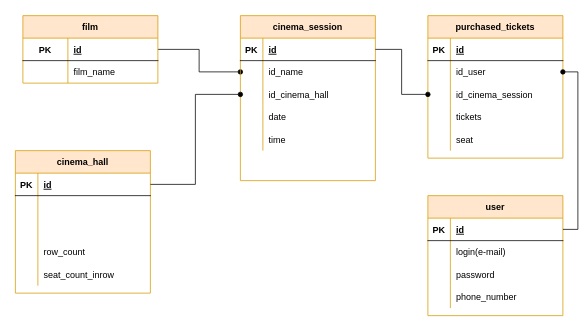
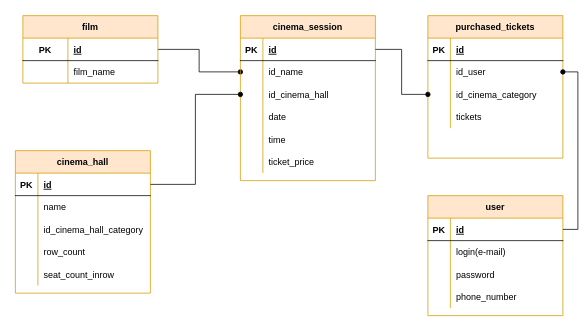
  <mxCell id="0" />
  <mxCell id="1" parent="0" />
  <mxCell id="2" value="purchased_tickets" style="shape=table;startSize=30;container=1;collapsible=1;childLayout=tableLayout;fixedRows=1;rowLines=0;fontStyle=1;align=center;resizeLast=1;fillColor=#ffe6cc;strokeColor=#d79b00;" parent="1" vertex="1"><mxGeometry x="570" y="20" width="180" height="190" as="geometry" /></mxCell>
  <mxCell id="3" value="" style="shape=partialRectangle;collapsible=0;dropTarget=0;pointerEvents=0;fillColor=none;top=0;left=0;bottom=1;right=0;points=[[0,0.5],[1,0.5]];portConstraint=eastwest;" parent="2" vertex="1"><mxGeometry y="30" width="180" height="30" as="geometry" /></mxCell>
  <mxCell id="4" value="PK" style="shape=partialRectangle;connectable=0;fillColor=none;top=0;left=0;bottom=0;right=0;fontStyle=1;overflow=hidden;" parent="3" vertex="1"><mxGeometry width="30" height="30" as="geometry" /></mxCell>
  <mxCell id="5" value="id" style="shape=partialRectangle;connectable=0;fillColor=none;top=0;left=0;bottom=0;right=0;align=left;spacingLeft=6;fontStyle=5;overflow=hidden;" parent="3" vertex="1"><mxGeometry x="30" width="150" height="30" as="geometry" /></mxCell>
  <mxCell id="6" value="" style="shape=partialRectangle;collapsible=0;dropTarget=0;pointerEvents=0;fillColor=none;top=0;left=0;bottom=0;right=0;points=[[0,0.5],[1,0.5]];portConstraint=eastwest;" parent="2" vertex="1"><mxGeometry y="60" width="180" height="30" as="geometry" /></mxCell>
  <mxCell id="7" value="" style="shape=partialRectangle;connectable=0;fillColor=none;top=0;left=0;bottom=0;right=0;editable=1;overflow=hidden;fontStyle=1" parent="6" vertex="1"><mxGeometry width="30" height="30" as="geometry" /></mxCell>
  <mxCell id="8" value="id_user" style="shape=partialRectangle;connectable=0;fillColor=none;top=0;left=0;bottom=0;right=0;align=left;spacingLeft=6;overflow=hidden;" parent="6" vertex="1"><mxGeometry x="30" width="150" height="30" as="geometry" /></mxCell>
  <mxCell id="9" value="" style="shape=partialRectangle;collapsible=0;dropTarget=0;pointerEvents=0;fillColor=none;top=0;left=0;bottom=0;right=0;points=[[0,0.5],[1,0.5]];portConstraint=eastwest;" parent="2" vertex="1"><mxGeometry y="90" width="180" height="30" as="geometry" /></mxCell>
  <mxCell id="10" value="" style="shape=partialRectangle;connectable=0;fillColor=none;top=0;left=0;bottom=0;right=0;editable=1;overflow=hidden;fontStyle=1" parent="9" vertex="1"><mxGeometry width="30" height="30" as="geometry" /></mxCell>
- <mxCell id="11" value="id_cinema_session" style="shape=partialRectangle;connectable=0;fillColor=none;top=0;left=0;bottom=0;right=0;align=left;spacingLeft=6;overflow=hidden;" parent="9" vertex="1"><mxGeometry x="30" width="150" height="30" as="geometry" /></mxCell>
+ <mxCell id="11" value="id_cinema_category" style="shape=partialRectangle;connectable=0;fillColor=none;top=0;left=0;bottom=0;right=0;align=left;spacingLeft=6;overflow=hidden;" parent="9" vertex="1"><mxGeometry x="30" width="150" height="30" as="geometry" /></mxCell>
  <mxCell id="12" value="" style="shape=partialRectangle;collapsible=0;dropTarget=0;pointerEvents=0;fillColor=none;top=0;left=0;bottom=0;right=0;points=[[0,0.5],[1,0.5]];portConstraint=eastwest;" parent="2" vertex="1"><mxGeometry y="120" width="180" height="30" as="geometry" /></mxCell>
  <mxCell id="13" value="" style="shape=partialRectangle;connectable=0;fillColor=none;top=0;left=0;bottom=0;right=0;editable=1;overflow=hidden;" parent="12" vertex="1"><mxGeometry width="30" height="30" as="geometry" /></mxCell>
  <mxCell id="14" value="tickets" style="shape=partialRectangle;connectable=0;fillColor=none;top=0;left=0;bottom=0;right=0;align=left;spacingLeft=6;overflow=hidden;" parent="12" vertex="1"><mxGeometry x="30" width="150" height="30" as="geometry" /></mxCell>
  <mxCell id="15" value="" style="shape=partialRectangle;collapsible=0;dropTarget=0;pointerEvents=0;fillColor=none;top=0;left=0;bottom=0;right=0;points=[[0,0.5],[1,0.5]];portConstraint=eastwest;" parent="2" vertex="1"><mxGeometry y="150" width="180" height="30" as="geometry" /></mxCell>
  <mxCell id="16" value="" style="shape=partialRectangle;connectable=0;fillColor=none;top=0;left=0;bottom=0;right=0;editable=1;overflow=hidden;" parent="15" vertex="1"><mxGeometry width="30" height="30" as="geometry" /></mxCell>
- <mxCell id="17" value="seat" style="shape=partialRectangle;connectable=0;fillColor=none;top=0;left=0;bottom=0;right=0;align=left;spacingLeft=6;overflow=hidden;" parent="15" vertex="1"><mxGeometry x="30" width="150" height="30" as="geometry" /></mxCell>
  <mxCell id="18" value="user" style="shape=table;startSize=30;container=1;collapsible=1;childLayout=tableLayout;fixedRows=1;rowLines=0;fontStyle=1;align=center;resizeLast=1;fillColor=#ffe6cc;strokeColor=#d79b00;" parent="1" vertex="1"><mxGeometry x="570" y="260" width="180" height="160" as="geometry" /></mxCell>
  <mxCell id="19" value="" style="shape=partialRectangle;collapsible=0;dropTarget=0;pointerEvents=0;fillColor=none;top=0;left=0;bottom=1;right=0;points=[[0,0.5],[1,0.5]];portConstraint=eastwest;" parent="18" vertex="1"><mxGeometry y="30" width="180" height="30" as="geometry" /></mxCell>
  <mxCell id="20" value="PK" style="shape=partialRectangle;connectable=0;fillColor=none;top=0;left=0;bottom=0;right=0;fontStyle=1;overflow=hidden;" parent="19" vertex="1"><mxGeometry width="30" height="30" as="geometry" /></mxCell>
  <mxCell id="21" value="id" style="shape=partialRectangle;connectable=0;fillColor=none;top=0;left=0;bottom=0;right=0;align=left;spacingLeft=6;fontStyle=5;overflow=hidden;" parent="19" vertex="1"><mxGeometry x="30" width="150" height="30" as="geometry" /></mxCell>
  <mxCell id="22" value="" style="shape=partialRectangle;collapsible=0;dropTarget=0;pointerEvents=0;fillColor=none;top=0;left=0;bottom=0;right=0;points=[[0,0.5],[1,0.5]];portConstraint=eastwest;" parent="18" vertex="1"><mxGeometry y="60" width="180" height="30" as="geometry" /></mxCell>
  <mxCell id="23" value="" style="shape=partialRectangle;connectable=0;fillColor=none;top=0;left=0;bottom=0;right=0;editable=1;overflow=hidden;" parent="22" vertex="1"><mxGeometry width="30" height="30" as="geometry" /></mxCell>
  <mxCell id="24" value="login(e-mail)" style="shape=partialRectangle;connectable=0;fillColor=none;top=0;left=0;bottom=0;right=0;align=left;spacingLeft=6;overflow=hidden;" parent="22" vertex="1"><mxGeometry x="30" width="150" height="30" as="geometry" /></mxCell>
  <mxCell id="25" value="" style="shape=partialRectangle;collapsible=0;dropTarget=0;pointerEvents=0;fillColor=none;top=0;left=0;bottom=0;right=0;points=[[0,0.5],[1,0.5]];portConstraint=eastwest;" parent="18" vertex="1"><mxGeometry y="90" width="180" height="30" as="geometry" /></mxCell>
  <mxCell id="26" value="" style="shape=partialRectangle;connectable=0;fillColor=none;top=0;left=0;bottom=0;right=0;editable=1;overflow=hidden;" parent="25" vertex="1"><mxGeometry width="30" height="30" as="geometry" /></mxCell>
  <mxCell id="27" value="password" style="shape=partialRectangle;connectable=0;fillColor=none;top=0;left=0;bottom=0;right=0;align=left;spacingLeft=6;overflow=hidden;" parent="25" vertex="1"><mxGeometry x="30" width="150" height="30" as="geometry" /></mxCell>
  <mxCell id="28" value="" style="shape=partialRectangle;collapsible=0;dropTarget=0;pointerEvents=0;fillColor=none;top=0;left=0;bottom=0;right=0;points=[[0,0.5],[1,0.5]];portConstraint=eastwest;" parent="18" vertex="1"><mxGeometry y="120" width="180" height="30" as="geometry" /></mxCell>
  <mxCell id="29" value="" style="shape=partialRectangle;connectable=0;fillColor=none;top=0;left=0;bottom=0;right=0;editable=1;overflow=hidden;" parent="28" vertex="1"><mxGeometry width="30" height="30" as="geometry" /></mxCell>
  <mxCell id="30" value="phone_number" style="shape=partialRectangle;connectable=0;fillColor=none;top=0;left=0;bottom=0;right=0;align=left;spacingLeft=6;overflow=hidden;" parent="28" vertex="1"><mxGeometry x="30" width="150" height="30" as="geometry" /></mxCell>
  <mxCell id="31" style="edgeStyle=orthogonalEdgeStyle;rounded=0;orthogonalLoop=1;jettySize=auto;html=1;exitX=1;exitY=0.5;exitDx=0;exitDy=0;entryX=1;entryY=0.5;entryDx=0;entryDy=0;startArrow=oval;startFill=1;endArrow=none;endFill=0;" parent="1" source="6" target="19" edge="1"><mxGeometry relative="1" as="geometry" /></mxCell>
  <mxCell id="32" style="edgeStyle=elbowEdgeStyle;rounded=0;orthogonalLoop=1;jettySize=auto;html=1;exitX=1;exitY=0.5;exitDx=0;exitDy=0;entryX=0;entryY=0.5;entryDx=0;entryDy=0;startArrow=none;startFill=0;endArrow=oval;endFill=1;" parent="1" source="34" target="44" edge="1"><mxGeometry relative="1" as="geometry" /></mxCell>
  <mxCell id="33" value="film" style="shape=table;startSize=30;container=1;collapsible=1;childLayout=tableLayout;fixedRows=1;rowLines=0;fontStyle=1;align=center;resizeLast=1;fillColor=#ffe6cc;strokeColor=#d79b00;" parent="1" vertex="1"><mxGeometry x="30" y="20" width="180" height="90" as="geometry" /></mxCell>
  <mxCell id="34" value="" style="shape=partialRectangle;collapsible=0;dropTarget=0;pointerEvents=0;fillColor=none;top=0;left=0;bottom=1;right=0;points=[[0,0.5],[1,0.5]];portConstraint=eastwest;" parent="33" vertex="1"><mxGeometry y="30" width="180" height="30" as="geometry" /></mxCell>
  <mxCell id="35" value="PK" style="shape=partialRectangle;connectable=0;fillColor=none;top=0;left=0;bottom=0;right=0;fontStyle=1;overflow=hidden;" parent="34" vertex="1"><mxGeometry width="60" height="30" as="geometry" /></mxCell>
  <mxCell id="36" value="id" style="shape=partialRectangle;connectable=0;fillColor=none;top=0;left=0;bottom=0;right=0;align=left;spacingLeft=6;fontStyle=5;overflow=hidden;" parent="34" vertex="1"><mxGeometry x="60" width="120" height="30" as="geometry" /></mxCell>
  <mxCell id="37" value="" style="shape=partialRectangle;collapsible=0;dropTarget=0;pointerEvents=0;fillColor=none;top=0;left=0;bottom=0;right=0;points=[[0,0.5],[1,0.5]];portConstraint=eastwest;" parent="33" vertex="1"><mxGeometry y="60" width="180" height="30" as="geometry" /></mxCell>
  <mxCell id="38" value="" style="shape=partialRectangle;connectable=0;fillColor=none;top=0;left=0;bottom=0;right=0;editable=1;overflow=hidden;" parent="37" vertex="1"><mxGeometry width="60" height="30" as="geometry" /></mxCell>
  <mxCell id="39" value="film_name" style="shape=partialRectangle;connectable=0;fillColor=none;top=0;left=0;bottom=0;right=0;align=left;spacingLeft=6;overflow=hidden;" parent="37" vertex="1"><mxGeometry x="60" width="120" height="30" as="geometry" /></mxCell>
  <mxCell id="40" value="cinema_session" style="shape=table;startSize=30;container=1;collapsible=1;childLayout=tableLayout;fixedRows=1;rowLines=0;fontStyle=1;align=center;resizeLast=1;fillColor=#ffe6cc;strokeColor=#d79b00;" parent="1" vertex="1"><mxGeometry x="320" y="20" width="180" height="220" as="geometry" /></mxCell>
  <mxCell id="41" value="" style="shape=partialRectangle;collapsible=0;dropTarget=0;pointerEvents=0;fillColor=none;top=0;left=0;bottom=1;right=0;points=[[0,0.5],[1,0.5]];portConstraint=eastwest;" parent="40" vertex="1"><mxGeometry y="30" width="180" height="30" as="geometry" /></mxCell>
  <mxCell id="42" value="PK" style="shape=partialRectangle;connectable=0;fillColor=none;top=0;left=0;bottom=0;right=0;fontStyle=1;overflow=hidden;" parent="41" vertex="1"><mxGeometry width="30" height="30" as="geometry" /></mxCell>
  <mxCell id="43" value="id" style="shape=partialRectangle;connectable=0;fillColor=none;top=0;left=0;bottom=0;right=0;align=left;spacingLeft=6;fontStyle=5;overflow=hidden;" parent="41" vertex="1"><mxGeometry x="30" width="150" height="30" as="geometry" /></mxCell>
  <mxCell id="44" value="" style="shape=partialRectangle;collapsible=0;dropTarget=0;pointerEvents=0;fillColor=none;top=0;left=0;bottom=0;right=0;points=[[0,0.5],[1,0.5]];portConstraint=eastwest;" parent="40" vertex="1"><mxGeometry y="60" width="180" height="30" as="geometry" /></mxCell>
  <mxCell id="45" value="" style="shape=partialRectangle;connectable=0;fillColor=none;top=0;left=0;bottom=0;right=0;editable=1;overflow=hidden;fontStyle=1" parent="44" vertex="1"><mxGeometry width="30" height="30" as="geometry" /></mxCell>
  <mxCell id="46" value="id_name" style="shape=partialRectangle;connectable=0;fillColor=none;top=0;left=0;bottom=0;right=0;align=left;spacingLeft=6;overflow=hidden;" parent="44" vertex="1"><mxGeometry x="30" width="150" height="30" as="geometry" /></mxCell>
  <mxCell id="47" value="" style="shape=partialRectangle;collapsible=0;dropTarget=0;pointerEvents=0;fillColor=none;top=0;left=0;bottom=0;right=0;points=[[0,0.5],[1,0.5]];portConstraint=eastwest;" parent="40" vertex="1"><mxGeometry y="90" width="180" height="30" as="geometry" /></mxCell>
  <mxCell id="48" value="" style="shape=partialRectangle;connectable=0;fillColor=none;top=0;left=0;bottom=0;right=0;editable=1;overflow=hidden;fontStyle=1" parent="47" vertex="1"><mxGeometry width="30" height="30" as="geometry" /></mxCell>
  <mxCell id="49" value="id_cinema_hall" style="shape=partialRectangle;connectable=0;fillColor=none;top=0;left=0;bottom=0;right=0;align=left;spacingLeft=6;overflow=hidden;" parent="47" vertex="1"><mxGeometry x="30" width="150" height="30" as="geometry" /></mxCell>
  <mxCell id="50" value="" style="shape=partialRectangle;collapsible=0;dropTarget=0;pointerEvents=0;fillColor=none;top=0;left=0;bottom=0;right=0;points=[[0,0.5],[1,0.5]];portConstraint=eastwest;" parent="40" vertex="1"><mxGeometry y="120" width="180" height="30" as="geometry" /></mxCell>
  <mxCell id="51" value="" style="shape=partialRectangle;connectable=0;fillColor=none;top=0;left=0;bottom=0;right=0;editable=1;overflow=hidden;" parent="50" vertex="1"><mxGeometry width="30" height="30" as="geometry" /></mxCell>
  <mxCell id="52" value="date" style="shape=partialRectangle;connectable=0;fillColor=none;top=0;left=0;bottom=0;right=0;align=left;spacingLeft=6;overflow=hidden;" parent="50" vertex="1"><mxGeometry x="30" width="150" height="30" as="geometry" /></mxCell>
  <mxCell id="53" value="" style="shape=partialRectangle;collapsible=0;dropTarget=0;pointerEvents=0;fillColor=none;top=0;left=0;bottom=0;right=0;points=[[0,0.5],[1,0.5]];portConstraint=eastwest;" parent="40" vertex="1"><mxGeometry y="150" width="180" height="30" as="geometry" /></mxCell>
  <mxCell id="54" value="" style="shape=partialRectangle;connectable=0;fillColor=none;top=0;left=0;bottom=0;right=0;editable=1;overflow=hidden;" parent="53" vertex="1"><mxGeometry width="30" height="30" as="geometry" /></mxCell>
  <mxCell id="55" value="time" style="shape=partialRectangle;connectable=0;fillColor=none;top=0;left=0;bottom=0;right=0;align=left;spacingLeft=6;overflow=hidden;" parent="53" vertex="1"><mxGeometry x="30" width="150" height="30" as="geometry" /></mxCell>
  <mxCell id="56" value="" style="shape=partialRectangle;collapsible=0;dropTarget=0;pointerEvents=0;fillColor=none;top=0;left=0;bottom=0;right=0;points=[[0,0.5],[1,0.5]];portConstraint=eastwest;" parent="40" vertex="1"><mxGeometry y="180" width="180" height="30" as="geometry" /></mxCell>
  <mxCell id="57" value="" style="shape=partialRectangle;connectable=0;fillColor=none;top=0;left=0;bottom=0;right=0;editable=1;overflow=hidden;" parent="56" vertex="1"><mxGeometry width="30" height="30" as="geometry" /></mxCell>
+ <mxCell id="58" value="ticket_price" style="shape=partialRectangle;connectable=0;fillColor=none;top=0;left=0;bottom=0;right=0;align=left;spacingLeft=6;overflow=hidden;" parent="56" vertex="1"><mxGeometry x="30" width="150" height="30" as="geometry" /></mxCell>
  <mxCell id="59" value="cinema_hall" style="shape=table;startSize=30;container=1;collapsible=1;childLayout=tableLayout;fixedRows=1;rowLines=0;fontStyle=1;align=center;resizeLast=1;fillColor=#ffe6cc;strokeColor=#d79b00;" parent="1" vertex="1"><mxGeometry x="20" y="200" width="180" height="190" as="geometry" /></mxCell>
  <mxCell id="60" value="" style="shape=partialRectangle;collapsible=0;dropTarget=0;pointerEvents=0;fillColor=none;top=0;left=0;bottom=1;right=0;points=[[0,0.5],[1,0.5]];portConstraint=eastwest;" parent="59" vertex="1"><mxGeometry y="30" width="180" height="30" as="geometry" /></mxCell>
  <mxCell id="61" value="PK" style="shape=partialRectangle;connectable=0;fillColor=none;top=0;left=0;bottom=0;right=0;fontStyle=1;overflow=hidden;" parent="60" vertex="1"><mxGeometry width="30" height="30" as="geometry" /></mxCell>
  <mxCell id="62" value="id" style="shape=partialRectangle;connectable=0;fillColor=none;top=0;left=0;bottom=0;right=0;align=left;spacingLeft=6;fontStyle=5;overflow=hidden;" parent="60" vertex="1"><mxGeometry x="30" width="150" height="30" as="geometry" /></mxCell>
  <mxCell id="63" value="" style="shape=partialRectangle;collapsible=0;dropTarget=0;pointerEvents=0;fillColor=none;top=0;left=0;bottom=0;right=0;points=[[0,0.5],[1,0.5]];portConstraint=eastwest;" parent="59" vertex="1"><mxGeometry y="60" width="180" height="30" as="geometry" /></mxCell>
  <mxCell id="64" value="" style="shape=partialRectangle;connectable=0;fillColor=none;top=0;left=0;bottom=0;right=0;editable=1;overflow=hidden;" parent="63" vertex="1"><mxGeometry width="30" height="30" as="geometry" /></mxCell>
+ <mxCell id="65" value="name" style="shape=partialRectangle;connectable=0;fillColor=none;top=0;left=0;bottom=0;right=0;align=left;spacingLeft=6;overflow=hidden;" parent="63" vertex="1"><mxGeometry x="30" width="150" height="30" as="geometry" /></mxCell>
  <mxCell id="66" value="" style="shape=partialRectangle;collapsible=0;dropTarget=0;pointerEvents=0;fillColor=none;top=0;left=0;bottom=0;right=0;points=[[0,0.5],[1,0.5]];portConstraint=eastwest;" parent="59" vertex="1"><mxGeometry y="90" width="180" height="30" as="geometry" /></mxCell>
  <mxCell id="67" value="" style="shape=partialRectangle;connectable=0;fillColor=none;top=0;left=0;bottom=0;right=0;editable=1;overflow=hidden;fontStyle=1" parent="66" vertex="1"><mxGeometry width="30" height="30" as="geometry" /></mxCell>
+ <mxCell id="68" value="id_cinema_hall_category" style="shape=partialRectangle;connectable=0;fillColor=none;top=0;left=0;bottom=0;right=0;align=left;spacingLeft=6;overflow=hidden;" parent="66" vertex="1"><mxGeometry x="30" width="150" height="30" as="geometry" /></mxCell>
  <mxCell id="69" value="" style="shape=partialRectangle;collapsible=0;dropTarget=0;pointerEvents=0;fillColor=none;top=0;left=0;bottom=0;right=0;points=[[0,0.5],[1,0.5]];portConstraint=eastwest;" parent="59" vertex="1"><mxGeometry y="120" width="180" height="30" as="geometry" /></mxCell>
  <mxCell id="70" value="" style="shape=partialRectangle;connectable=0;fillColor=none;top=0;left=0;bottom=0;right=0;editable=1;overflow=hidden;fontStyle=1" parent="69" vertex="1"><mxGeometry width="30" height="30" as="geometry" /></mxCell>
  <mxCell id="71" value="row_count" style="shape=partialRectangle;connectable=0;fillColor=none;top=0;left=0;bottom=0;right=0;align=left;spacingLeft=6;overflow=hidden;" parent="69" vertex="1"><mxGeometry x="30" width="150" height="30" as="geometry" /></mxCell>
  <mxCell id="72" value="" style="shape=partialRectangle;collapsible=0;dropTarget=0;pointerEvents=0;fillColor=none;top=0;left=0;bottom=0;right=0;points=[[0,0.5],[1,0.5]];portConstraint=eastwest;" parent="59" vertex="1"><mxGeometry y="150" width="180" height="30" as="geometry" /></mxCell>
  <mxCell id="73" value="" style="shape=partialRectangle;connectable=0;fillColor=none;top=0;left=0;bottom=0;right=0;editable=1;overflow=hidden;fontStyle=1" parent="72" vertex="1"><mxGeometry width="30" height="30" as="geometry" /></mxCell>
  <mxCell id="74" value="seat_count_inrow" style="shape=partialRectangle;connectable=0;fillColor=none;top=0;left=0;bottom=0;right=0;align=left;spacingLeft=6;overflow=hidden;" parent="72" vertex="1"><mxGeometry x="30" width="150" height="30" as="geometry" /></mxCell>
  <mxCell id="75" style="edgeStyle=elbowEdgeStyle;rounded=0;orthogonalLoop=1;jettySize=auto;html=1;exitX=0;exitY=0.5;exitDx=0;exitDy=0;entryX=1;entryY=0.5;entryDx=0;entryDy=0;startArrow=oval;startFill=1;endArrow=none;endFill=0;" parent="1" source="47" target="60" edge="1"><mxGeometry relative="1" as="geometry" /></mxCell>
  <mxCell id="76" style="edgeStyle=elbowEdgeStyle;rounded=0;orthogonalLoop=1;jettySize=auto;html=1;exitX=1;exitY=0.5;exitDx=0;exitDy=0;entryX=0;entryY=0.5;entryDx=0;entryDy=0;startArrow=none;startFill=0;endArrow=oval;endFill=1;" parent="1" source="41" target="9" edge="1"><mxGeometry relative="1" as="geometry" /></mxCell>
